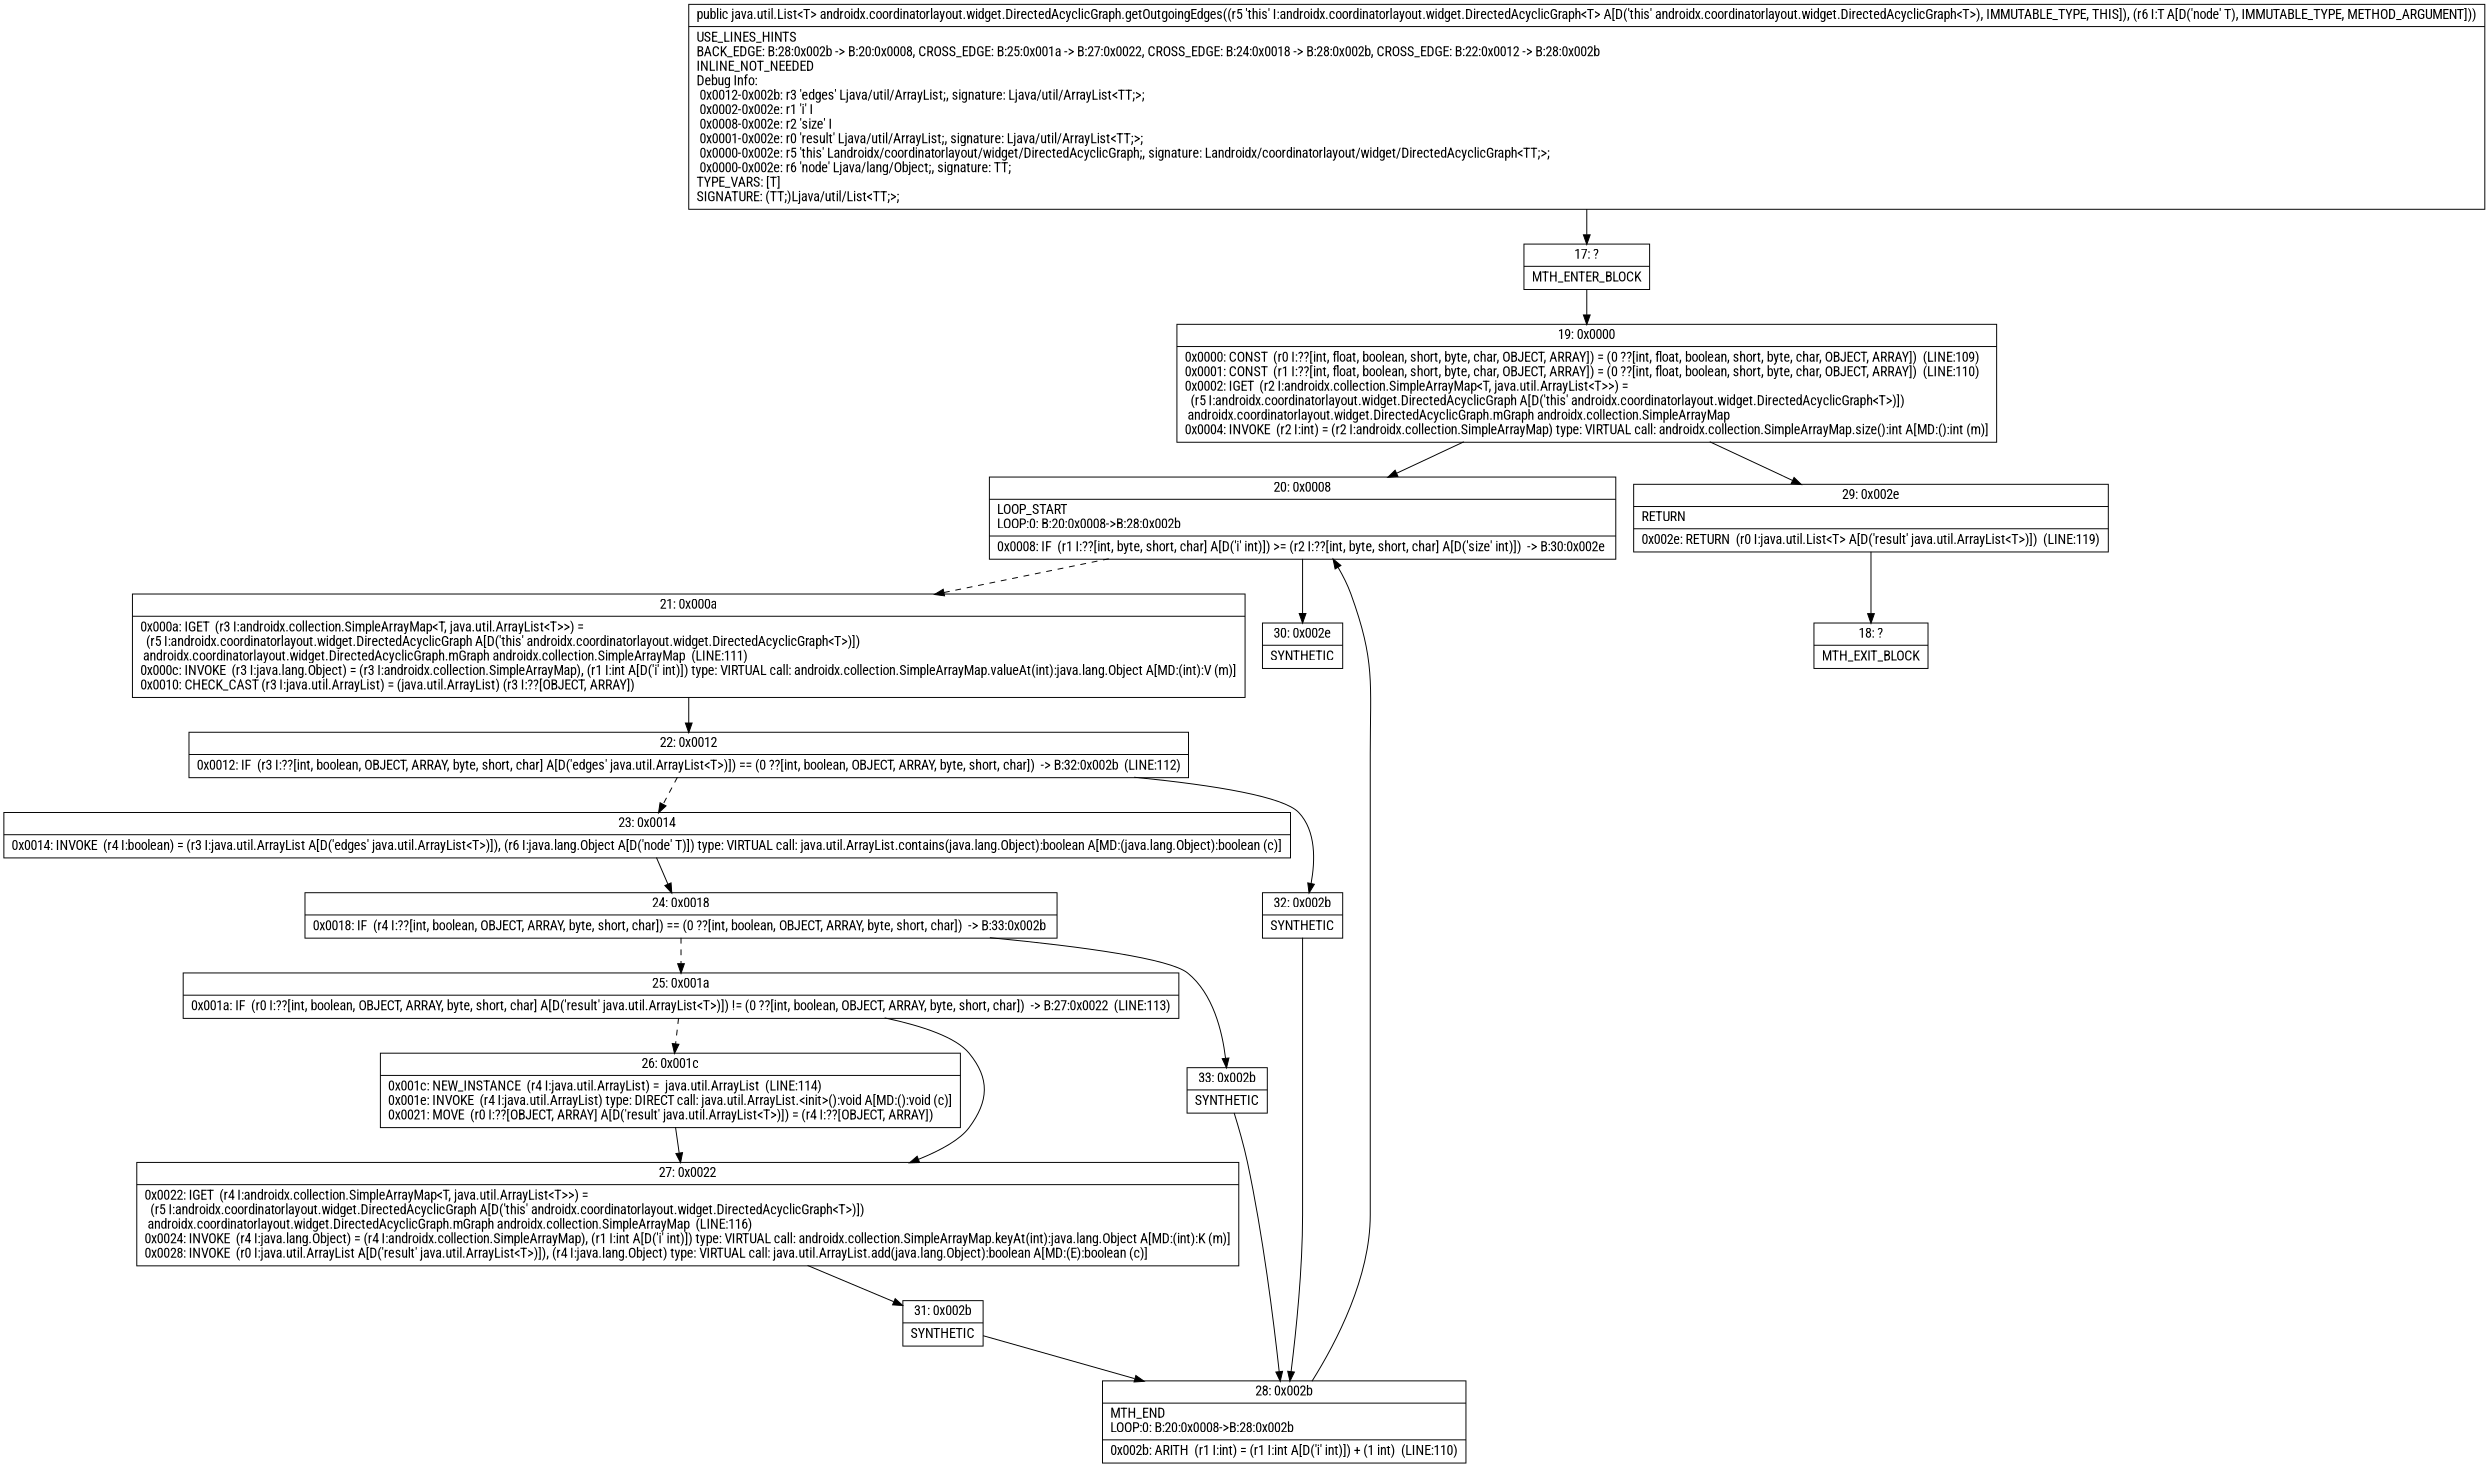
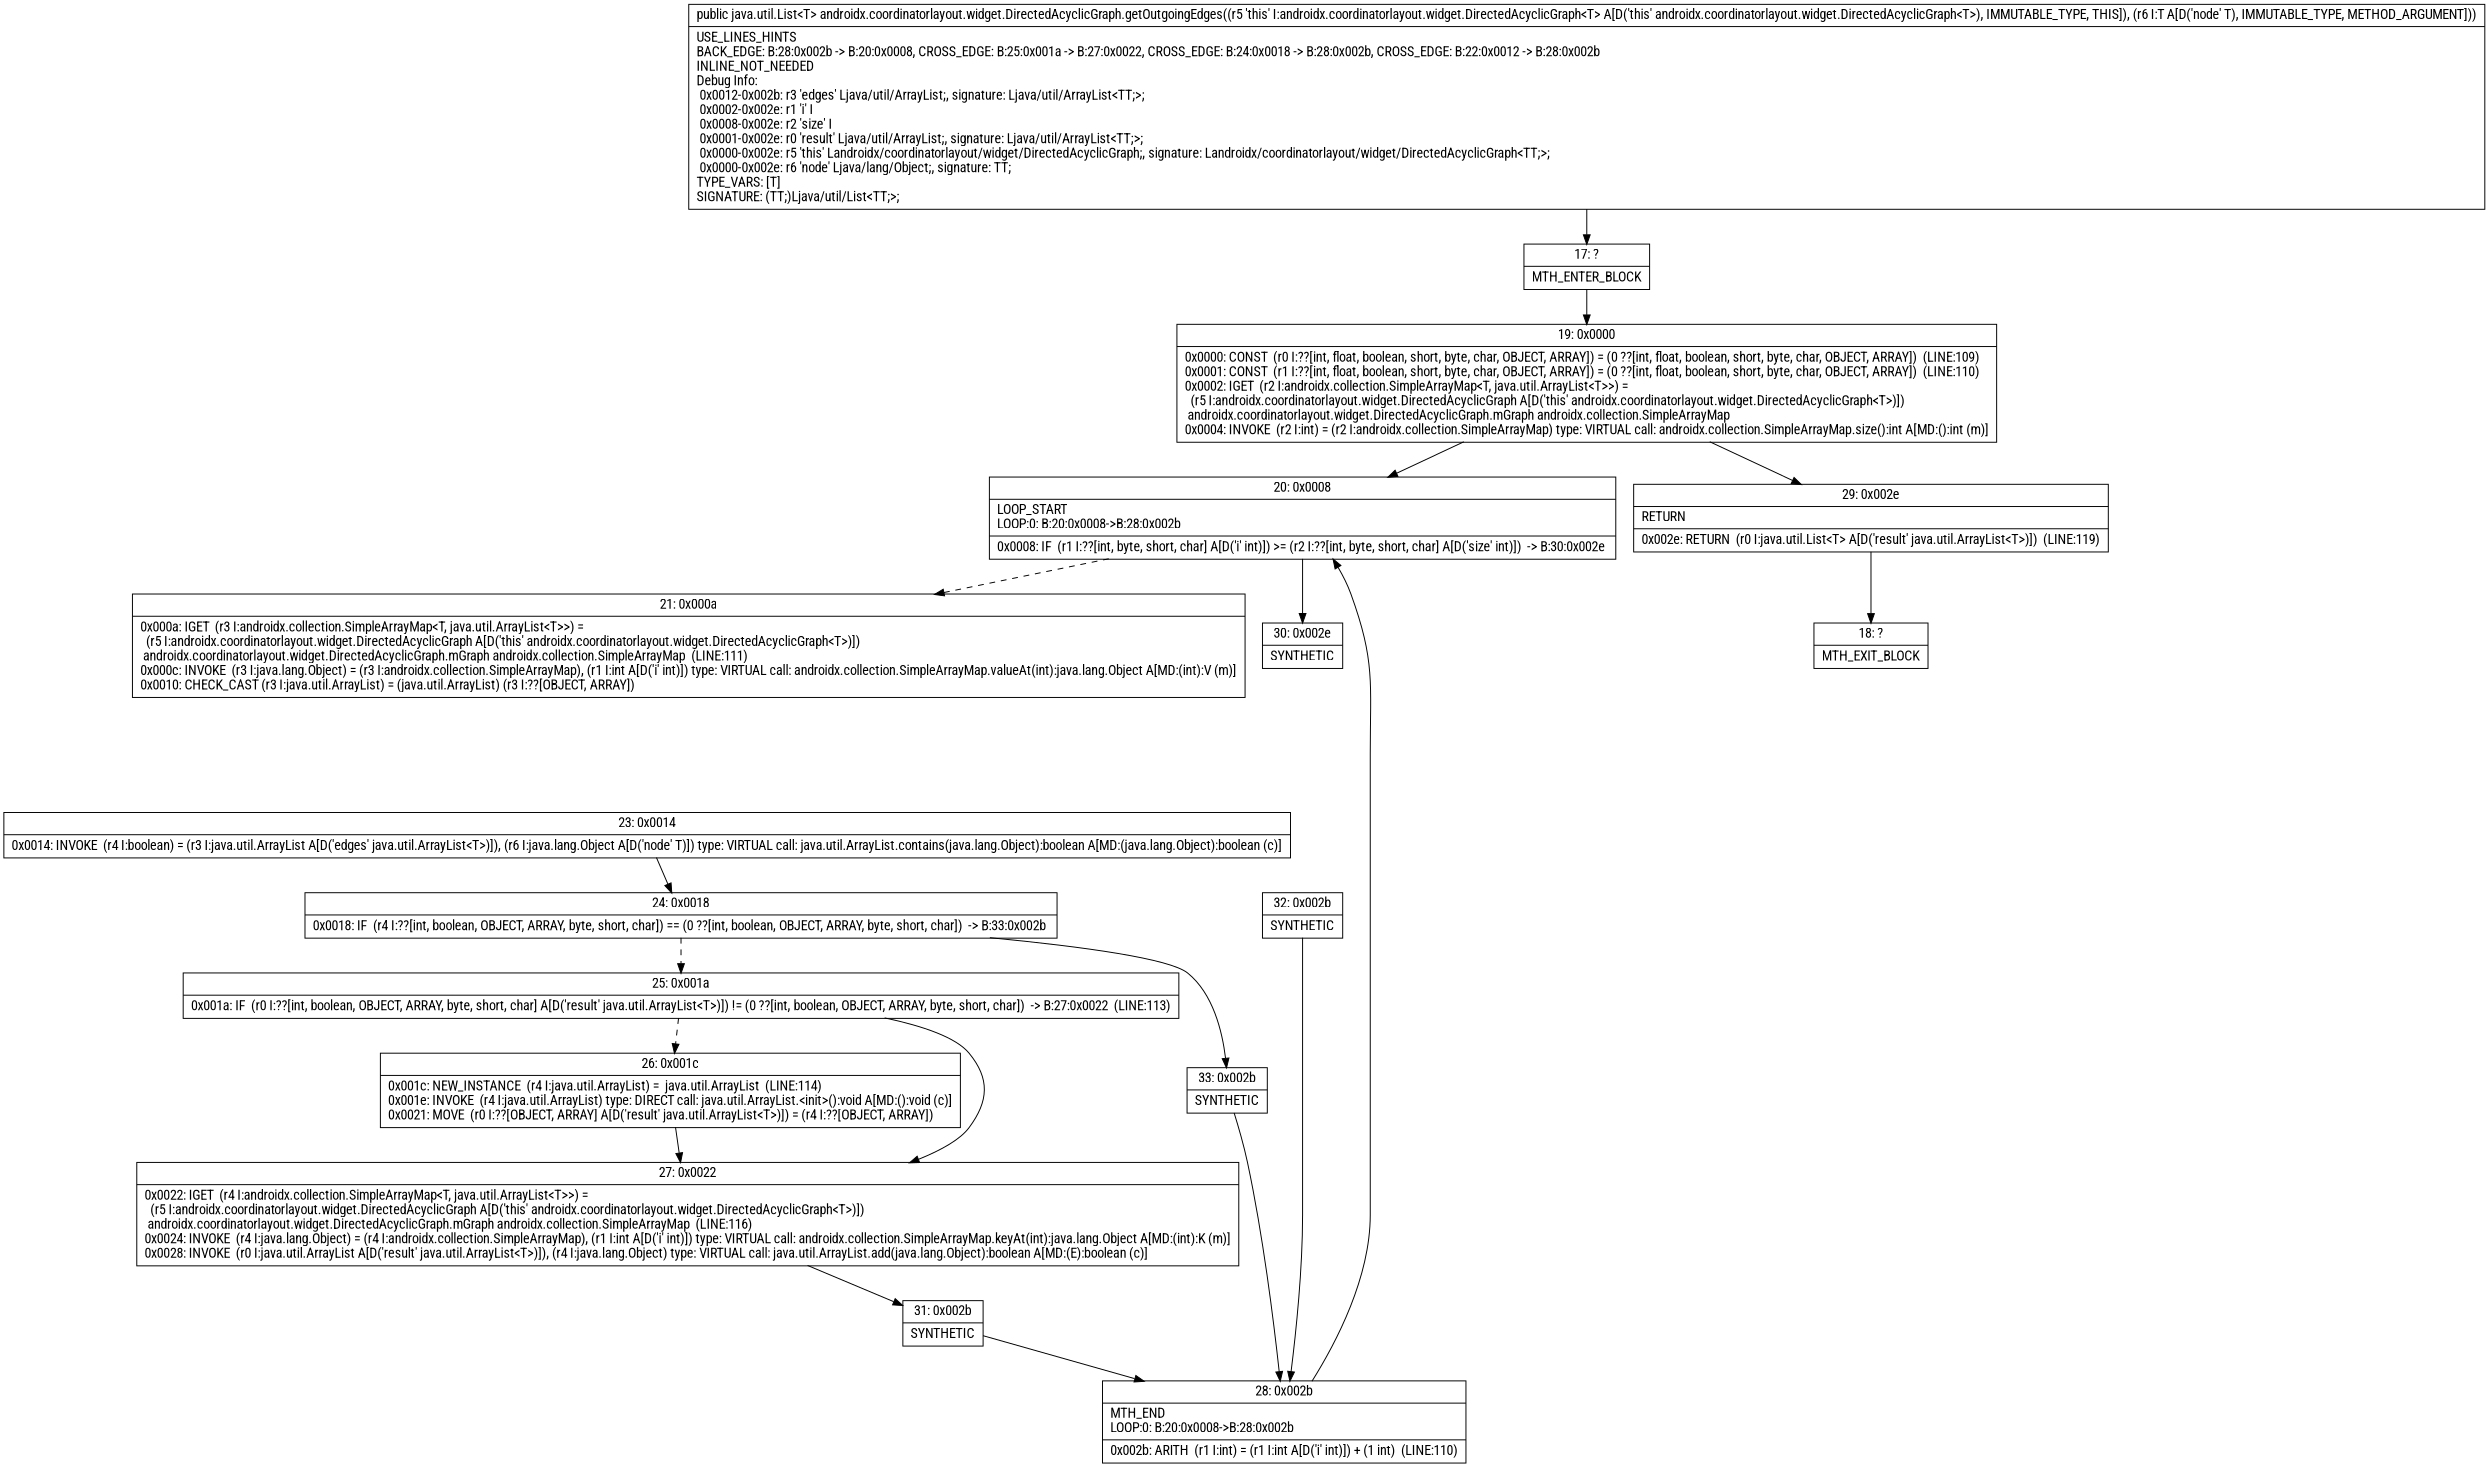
  digraph {
    fontname="Roboto Condensed"
    node [fontname="Roboto Condensed" shape=record]
    edge [fontname="Roboto Condensed"]
    n1 [label="{17\:\ ?|MTH_ENTER_BLOCK\l}"]
    n2 [label="{19\:\ 0x0000|0x0000: CONST  (r0 I:??[int, float, boolean, short, byte, char, OBJECT, ARRAY]) = (0 ??[int, float, boolean, short, byte, char, OBJECT, ARRAY])  (LINE:109)\l0x0001: CONST  (r1 I:??[int, float, boolean, short, byte, char, OBJECT, ARRAY]) = (0 ??[int, float, boolean, short, byte, char, OBJECT, ARRAY])  (LINE:110)\l0x0002: IGET  (r2 I:androidx.collection.SimpleArrayMap\<T, java.util.ArrayList\<T\>\>) = \l  (r5 I:androidx.coordinatorlayout.widget.DirectedAcyclicGraph A[D('this' androidx.coordinatorlayout.widget.DirectedAcyclicGraph\<T\>)])\l androidx.coordinatorlayout.widget.DirectedAcyclicGraph.mGraph androidx.collection.SimpleArrayMap \l0x0004: INVOKE  (r2 I:int) = (r2 I:androidx.collection.SimpleArrayMap) type: VIRTUAL call: androidx.collection.SimpleArrayMap.size():int A[MD:():int (m)]\l}"]
    n3 [label="{20\:\ 0x0008|LOOP_START\lLOOP:0: B:20:0x0008\-\>B:28:0x002b\l|0x0008: IF  (r1 I:??[int, byte, short, char] A[D('i' int)]) \>= (r2 I:??[int, byte, short, char] A[D('size' int)])  \-\> B:30:0x002e \l}"]
    n4 [label="{29\:\ 0x002e|RETURN\l|0x002e: RETURN  (r0 I:java.util.List\<T\> A[D('result' java.util.ArrayList\<T\>)])  (LINE:119)\l}"]
    n5 [label="{21\:\ 0x000a|0x000a: IGET  (r3 I:androidx.collection.SimpleArrayMap\<T, java.util.ArrayList\<T\>\>) = \l  (r5 I:androidx.coordinatorlayout.widget.DirectedAcyclicGraph A[D('this' androidx.coordinatorlayout.widget.DirectedAcyclicGraph\<T\>)])\l androidx.coordinatorlayout.widget.DirectedAcyclicGraph.mGraph androidx.collection.SimpleArrayMap  (LINE:111)\l0x000c: INVOKE  (r3 I:java.lang.Object) = (r3 I:androidx.collection.SimpleArrayMap), (r1 I:int A[D('i' int)]) type: VIRTUAL call: androidx.collection.SimpleArrayMap.valueAt(int):java.lang.Object A[MD:(int):V (m)]\l0x0010: CHECK_CAST (r3 I:java.util.ArrayList) = (java.util.ArrayList) (r3 I:??[OBJECT, ARRAY]) \l}"]
    n6 [label="{30\:\ 0x002e|SYNTHETIC\l}"]
-   n7 [label="{22\:\ 0x0012|0x0012: IF  (r3 I:??[int, boolean, OBJECT, ARRAY, byte, short, char] A[D('edges' java.util.ArrayList\<T\>)]) == (0 ??[int, boolean, OBJECT, ARRAY, byte, short, char])  \-\> B:32:0x002b  (LINE:112)\l}"]
    n8 [label="{23\:\ 0x0014|0x0014: INVOKE  (r4 I:boolean) = (r3 I:java.util.ArrayList A[D('edges' java.util.ArrayList\<T\>)]), (r6 I:java.lang.Object A[D('node' T)]) type: VIRTUAL call: java.util.ArrayList.contains(java.lang.Object):boolean A[MD:(java.lang.Object):boolean (c)]\l}"]
    n9 [label="{32\:\ 0x002b|SYNTHETIC\l}"]
    n10 [label="{24\:\ 0x0018|0x0018: IF  (r4 I:??[int, boolean, OBJECT, ARRAY, byte, short, char]) == (0 ??[int, boolean, OBJECT, ARRAY, byte, short, char])  \-\> B:33:0x002b \l}"]
    n11 [label="{28\:\ 0x002b|MTH_END\lLOOP:0: B:20:0x0008\-\>B:28:0x002b\l|0x002b: ARITH  (r1 I:int) = (r1 I:int A[D('i' int)]) + (1 int)  (LINE:110)\l}"]
    n12 [label="{25\:\ 0x001a|0x001a: IF  (r0 I:??[int, boolean, OBJECT, ARRAY, byte, short, char] A[D('result' java.util.ArrayList\<T\>)]) != (0 ??[int, boolean, OBJECT, ARRAY, byte, short, char])  \-\> B:27:0x0022  (LINE:113)\l}"]
    n13 [label="{33\:\ 0x002b|SYNTHETIC\l}"]
    n14 [label="{26\:\ 0x001c|0x001c: NEW_INSTANCE  (r4 I:java.util.ArrayList) =  java.util.ArrayList  (LINE:114)\l0x001e: INVOKE  (r4 I:java.util.ArrayList) type: DIRECT call: java.util.ArrayList.\<init\>():void A[MD:():void (c)]\l0x0021: MOVE  (r0 I:??[OBJECT, ARRAY] A[D('result' java.util.ArrayList\<T\>)]) = (r4 I:??[OBJECT, ARRAY]) \l}"]
    n15 [label="{27\:\ 0x0022|0x0022: IGET  (r4 I:androidx.collection.SimpleArrayMap\<T, java.util.ArrayList\<T\>\>) = \l  (r5 I:androidx.coordinatorlayout.widget.DirectedAcyclicGraph A[D('this' androidx.coordinatorlayout.widget.DirectedAcyclicGraph\<T\>)])\l androidx.coordinatorlayout.widget.DirectedAcyclicGraph.mGraph androidx.collection.SimpleArrayMap  (LINE:116)\l0x0024: INVOKE  (r4 I:java.lang.Object) = (r4 I:androidx.collection.SimpleArrayMap), (r1 I:int A[D('i' int)]) type: VIRTUAL call: androidx.collection.SimpleArrayMap.keyAt(int):java.lang.Object A[MD:(int):K (m)]\l0x0028: INVOKE  (r0 I:java.util.ArrayList A[D('result' java.util.ArrayList\<T\>)]), (r4 I:java.lang.Object) type: VIRTUAL call: java.util.ArrayList.add(java.lang.Object):boolean A[MD:(E):boolean (c)]\l}"]
    n16 [label="{31\:\ 0x002b|SYNTHETIC\l}"]
    n17 [label="{18\:\ ?|MTH_EXIT_BLOCK\l}"]
    n18 [label="{public java.util.List\<T\> androidx.coordinatorlayout.widget.DirectedAcyclicGraph.getOutgoingEdges((r5 'this' I:androidx.coordinatorlayout.widget.DirectedAcyclicGraph\<T\> A[D('this' androidx.coordinatorlayout.widget.DirectedAcyclicGraph\<T\>), IMMUTABLE_TYPE, THIS]), (r6 I:T A[D('node' T), IMMUTABLE_TYPE, METHOD_ARGUMENT]))  | USE_LINES_HINTS\lBACK_EDGE: B:28:0x002b \-\> B:20:0x0008, CROSS_EDGE: B:25:0x001a \-\> B:27:0x0022, CROSS_EDGE: B:24:0x0018 \-\> B:28:0x002b, CROSS_EDGE: B:22:0x0012 \-\> B:28:0x002b\lINLINE_NOT_NEEDED\lDebug Info:\l  0x0012\-0x002b: r3 'edges' Ljava\/util\/ArrayList;, signature: Ljava\/util\/ArrayList\<TT;\>;\l  0x0002\-0x002e: r1 'i' I\l  0x0008\-0x002e: r2 'size' I\l  0x0001\-0x002e: r0 'result' Ljava\/util\/ArrayList;, signature: Ljava\/util\/ArrayList\<TT;\>;\l  0x0000\-0x002e: r5 'this' Landroidx\/coordinatorlayout\/widget\/DirectedAcyclicGraph;, signature: Landroidx\/coordinatorlayout\/widget\/DirectedAcyclicGraph\<TT;\>;\l  0x0000\-0x002e: r6 'node' Ljava\/lang\/Object;, signature: TT;\lTYPE_VARS: [T]\lSIGNATURE: (TT;)Ljava\/util\/List\<TT;\>;\l}"]
    n1 -> n2
    n2 -> n3
    n2 -> n4
    n3 -> n5 [style=dashed]
    n3 -> n6
    n4 -> n17
-   n5 -> n7
-   n7 -> n8 [style=dashed]
-   n7 -> n9
    n8 -> n10
    n9 -> n11
    n10 -> n12 [style=dashed]
    n10 -> n13
    n11 -> n3
    n12 -> n14 [style=dashed]
    n12 -> n15
    n13 -> n11
    n14 -> n15
    n15 -> n16
    n16 -> n11
    n18 -> n1
  }
